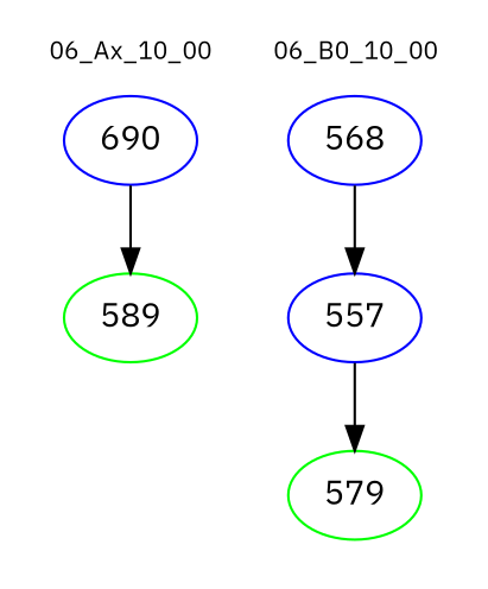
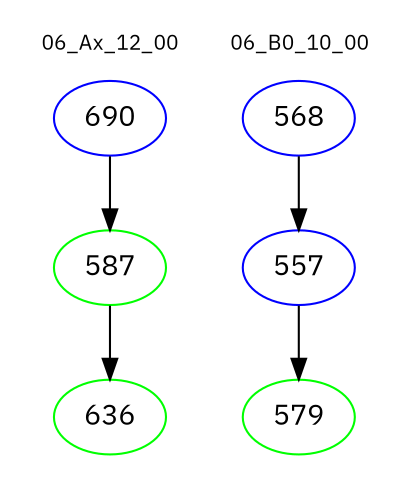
  digraph {
    fontname="IBM Plex Sans"
    node [color=blue fontname="IBM Plex Sans"]
    edge [color=black fontname="IBM Plex Sans"]
    n1 [label=690]
-   n2 [color=green label=589]
+   n2 [color=green label=587]
+   n3 [color=green label=636]
    n4 [label=568]
    n5 [label=557]
    n6 [color=green label=579]
    subgraph cluster_1 {
      color=white
      fontsize=10
-     label="06_Ax_10_00"
+     label="06_Ax_12_00"
      n1
      n2
+     n3
    }
    subgraph cluster_2 {
      color=white
      fontsize=10
      label="06_B0_10_00"
      n4
      n5
      n6
    }
    n1 -> n2
+   n2 -> n3
    n4 -> n5
    n5 -> n6
  }
